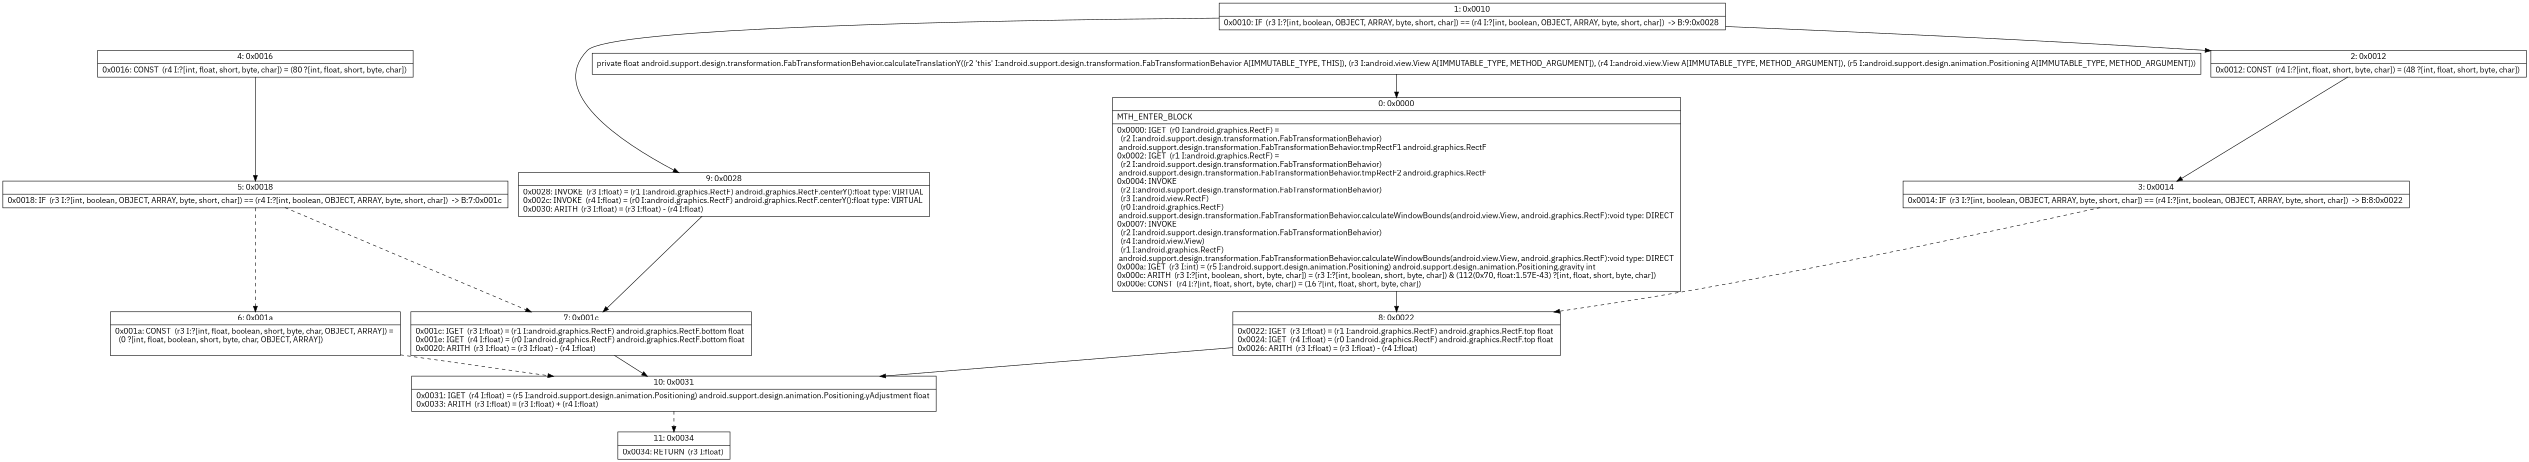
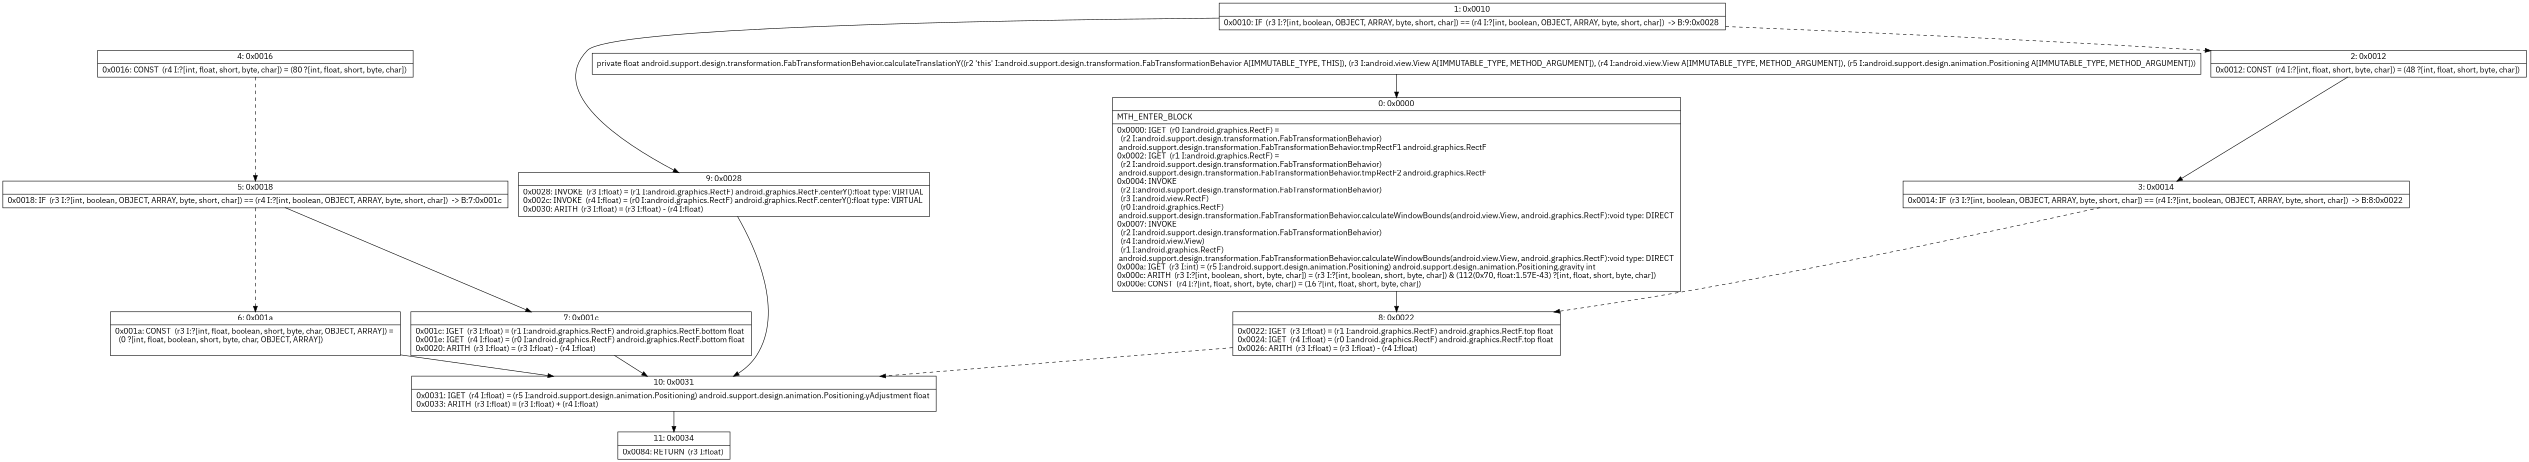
  digraph {
    fontname="IBM Plex Sans"
    node [fontname="IBM Plex Sans" shape=record]
    edge [fontname="IBM Plex Sans"]
    n1 [label="{0\:\ 0x0000|MTH_ENTER_BLOCK\l|0x0000: IGET  (r0 I:android.graphics.RectF) = \l  (r2 I:android.support.design.transformation.FabTransformationBehavior)\l android.support.design.transformation.FabTransformationBehavior.tmpRectF1 android.graphics.RectF \l0x0002: IGET  (r1 I:android.graphics.RectF) = \l  (r2 I:android.support.design.transformation.FabTransformationBehavior)\l android.support.design.transformation.FabTransformationBehavior.tmpRectF2 android.graphics.RectF \l0x0004: INVOKE  \l  (r2 I:android.support.design.transformation.FabTransformationBehavior)\l  (r3 I:android.view.RectF)\l  (r0 I:android.graphics.RectF)\l android.support.design.transformation.FabTransformationBehavior.calculateWindowBounds(android.view.View, android.graphics.RectF):void type: DIRECT \l0x0007: INVOKE  \l  (r2 I:android.support.design.transformation.FabTransformationBehavior)\l  (r4 I:android.view.View)\l  (r1 I:android.graphics.RectF)\l android.support.design.transformation.FabTransformationBehavior.calculateWindowBounds(android.view.View, android.graphics.RectF):void type: DIRECT \l0x000a: IGET  (r3 I:int) = (r5 I:android.support.design.animation.Positioning) android.support.design.animation.Positioning.gravity int \l0x000c: ARITH  (r3 I:?[int, boolean, short, byte, char]) = (r3 I:?[int, boolean, short, byte, char]) & (112(0x70, float:1.57E\-43) ?[int, float, short, byte, char]) \l0x000e: CONST  (r4 I:?[int, float, short, byte, char]) = (16 ?[int, float, short, byte, char]) \l}"]
    n2 [label="{8\:\ 0x0022|0x0022: IGET  (r3 I:float) = (r1 I:android.graphics.RectF) android.graphics.RectF.top float \l0x0024: IGET  (r4 I:float) = (r0 I:android.graphics.RectF) android.graphics.RectF.top float \l0x0026: ARITH  (r3 I:float) = (r3 I:float) \- (r4 I:float) \l}"]
    n3 [label="{1\:\ 0x0010|0x0010: IF  (r3 I:?[int, boolean, OBJECT, ARRAY, byte, short, char]) == (r4 I:?[int, boolean, OBJECT, ARRAY, byte, short, char])  \-\> B:9:0x0028 \l}"]
    n4 [label="{2\:\ 0x0012|0x0012: CONST  (r4 I:?[int, float, short, byte, char]) = (48 ?[int, float, short, byte, char]) \l}"]
    n5 [label="{9\:\ 0x0028|0x0028: INVOKE  (r3 I:float) = (r1 I:android.graphics.RectF) android.graphics.RectF.centerY():float type: VIRTUAL \l0x002c: INVOKE  (r4 I:float) = (r0 I:android.graphics.RectF) android.graphics.RectF.centerY():float type: VIRTUAL \l0x0030: ARITH  (r3 I:float) = (r3 I:float) \- (r4 I:float) \l}"]
    n6 [label="{3\:\ 0x0014|0x0014: IF  (r3 I:?[int, boolean, OBJECT, ARRAY, byte, short, char]) == (r4 I:?[int, boolean, OBJECT, ARRAY, byte, short, char])  \-\> B:8:0x0022 \l}"]
    n7 [label="{10\:\ 0x0031|0x0031: IGET  (r4 I:float) = (r5 I:android.support.design.animation.Positioning) android.support.design.animation.Positioning.yAdjustment float \l0x0033: ARITH  (r3 I:float) = (r3 I:float) + (r4 I:float) \l}"]
    n8 [label="{4\:\ 0x0016|0x0016: CONST  (r4 I:?[int, float, short, byte, char]) = (80 ?[int, float, short, byte, char]) \l}"]
    n9 [label="{5\:\ 0x0018|0x0018: IF  (r3 I:?[int, boolean, OBJECT, ARRAY, byte, short, char]) == (r4 I:?[int, boolean, OBJECT, ARRAY, byte, short, char])  \-\> B:7:0x001c \l}"]
    n10 [label="{6\:\ 0x001a|0x001a: CONST  (r3 I:?[int, float, boolean, short, byte, char, OBJECT, ARRAY]) = \l  (0 ?[int, float, boolean, short, byte, char, OBJECT, ARRAY])\l \l}"]
    n11 [label="{7\:\ 0x001c|0x001c: IGET  (r3 I:float) = (r1 I:android.graphics.RectF) android.graphics.RectF.bottom float \l0x001e: IGET  (r4 I:float) = (r0 I:android.graphics.RectF) android.graphics.RectF.bottom float \l0x0020: ARITH  (r3 I:float) = (r3 I:float) \- (r4 I:float) \l}"]
-   n12 [label="{11\:\ 0x0034|0x0034: RETURN  (r3 I:float) \l}"]
+   n12 [label="{11\:\ 0x0034|0x0084: RETURN  (r3 I:float) \l}"]
    n13 [label="{private float android.support.design.transformation.FabTransformationBehavior.calculateTranslationY((r2 'this' I:android.support.design.transformation.FabTransformationBehavior A[IMMUTABLE_TYPE, THIS]), (r3 I:android.view.View A[IMMUTABLE_TYPE, METHOD_ARGUMENT]), (r4 I:android.view.View A[IMMUTABLE_TYPE, METHOD_ARGUMENT]), (r5 I:android.support.design.animation.Positioning A[IMMUTABLE_TYPE, METHOD_ARGUMENT])) }"]
    n1 -> n2
-   n2 -> n7
-   n3 -> n4 [style=solid]
+   n2 -> n7 [style=dashed]
+   n3 -> n4 [style=dashed]
    n3 -> n5
    n4 -> n6
-   n5 -> n11
+   n5 -> n7
    n6 -> n2 [style=dashed]
-   n7 -> n12 [style=dashed]
-   n8 -> n9
+   n7 -> n12
+   n8 -> n9 [style=dashed]
    n9 -> n10 [style=dashed]
-   n9 -> n11 [style=dashed]
-   n10 -> n7 [style=dashed]
+   n9 -> n11
+   n10 -> n7
    n11 -> n7
    n13 -> n1
  }
